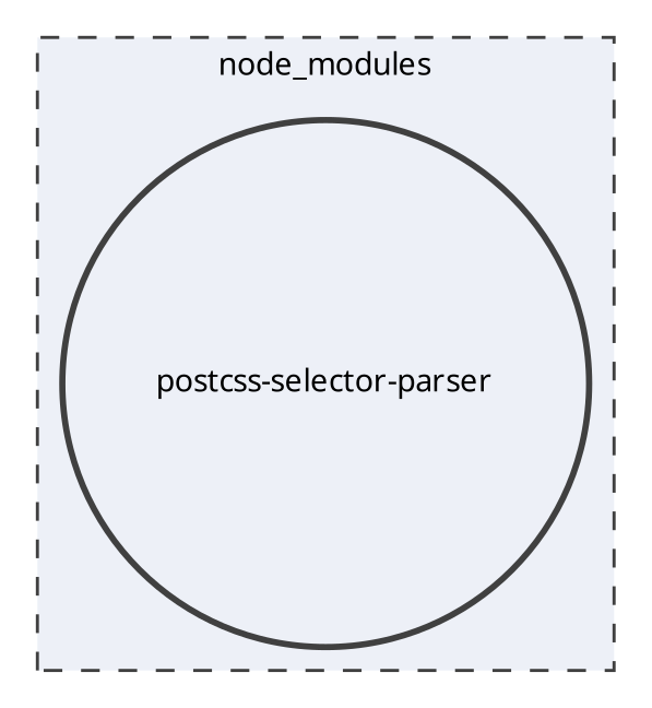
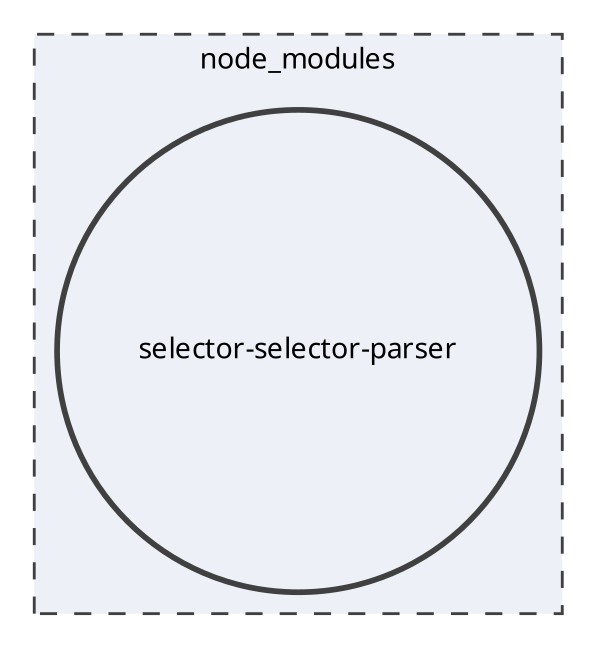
  digraph {
    compound=true
    rankdir=LR
    fontname="Noto Sans"
-   n1 [color=grey25 fillcolor="#edf0f7" fontname="Noto Sans" fontsize=10 height=0.2 label="postcss-selector-parser" shape=circle style="filled,bold" width=0.4]
+   n1 [color=grey25 fillcolor="#edf0f7" fontname="Noto Sans" fontsize=10 height=0.2 label="selector-selector-parser" shape=circle style="filled,bold" width=0.4]
    subgraph cluster_1 {
      bgcolor="#edf0f7"
      fontsize=10
      label=node_modules
      pencolor=grey25
      style="filled,dashed"
      n1
    }
  }
